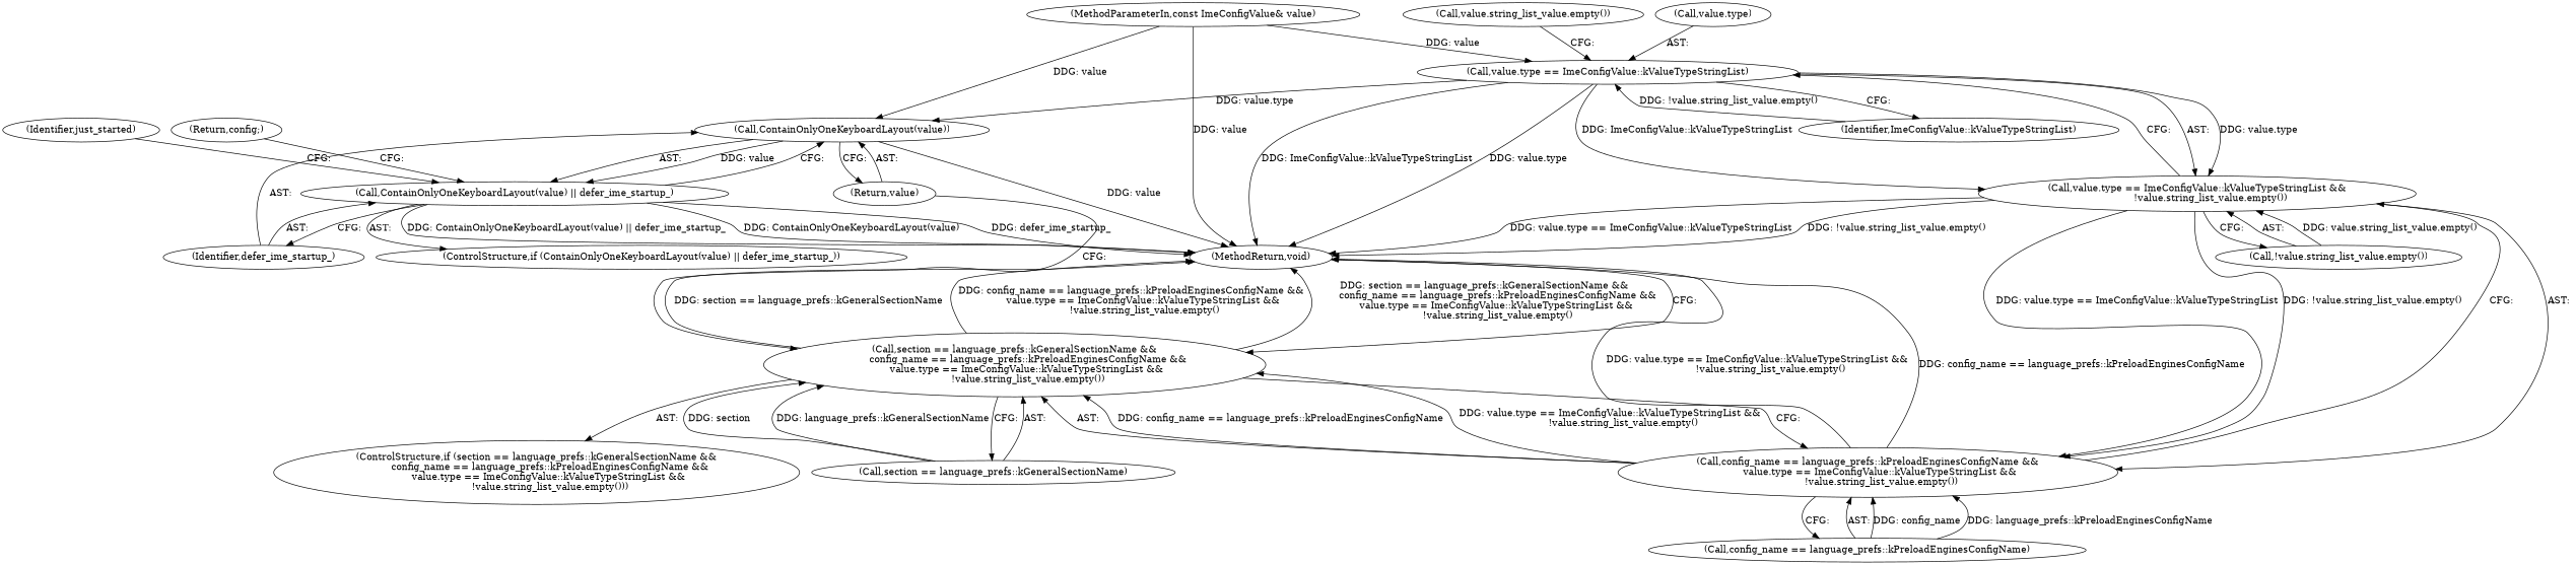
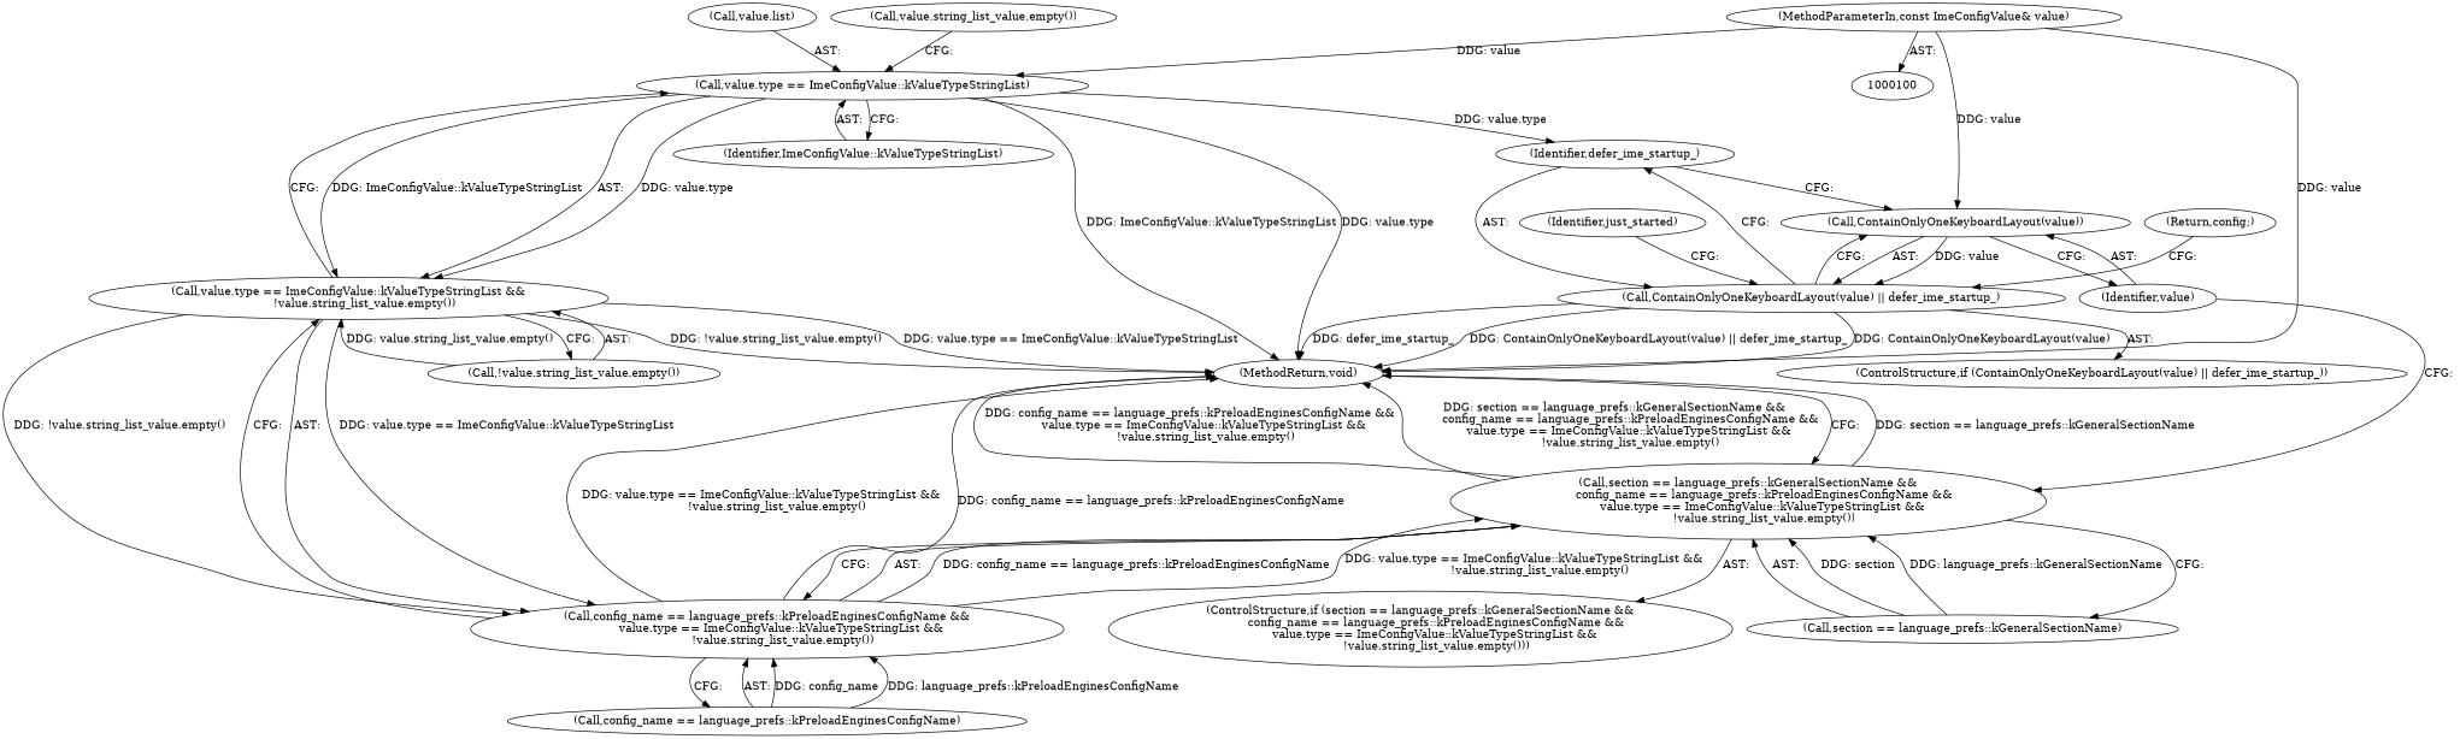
  digraph {
    n1 [label="(Call,value.type == ImeConfigValue::kValueTypeStringList)"]
    n2 [label="(Call,value.type == ImeConfigValue::kValueTypeStringList &&\n         !value.string_list_value.empty())"]
    n3 [label="(Call,ContainOnlyOneKeyboardLayout(value))"]
    n4 [label="(MethodReturn,void)"]
    n5 [label="(Identifier,ImeConfigValue::kValueTypeStringList)"]
    n6 [label="(Call,config_name == language_prefs::kPreloadEnginesConfigName &&\n        value.type == ImeConfigValue::kValueTypeStringList &&\n         !value.string_list_value.empty())"]
    n7 [label="(Call,!value.string_list_value.empty())"]
    n8 [label="(Call,ContainOnlyOneKeyboardLayout(value) || defer_ime_startup_)"]
-   n9 [label="(Return,value)"]
+   n9 [label="(Identifier,value)"]
    n10 [label="(Call,section == language_prefs::kGeneralSectionName &&\n         config_name == language_prefs::kPreloadEnginesConfigName &&\n        value.type == ImeConfigValue::kValueTypeStringList &&\n         !value.string_list_value.empty())"]
    n11 [label="(MethodParameterIn,const ImeConfigValue& value)"]
+   1000100
    n13 [label="(Call,config_name == language_prefs::kPreloadEnginesConfigName)"]
    n14 [label="(ControlStructure,if (section == language_prefs::kGeneralSectionName &&\n         config_name == language_prefs::kPreloadEnginesConfigName &&\n        value.type == ImeConfigValue::kValueTypeStringList &&\n         !value.string_list_value.empty()))"]
    n15 [label="(Call,section == language_prefs::kGeneralSectionName)"]
    n16 [label="(Identifier,defer_ime_startup_)"]
    n17 [label="(ControlStructure,if (ContainOnlyOneKeyboardLayout(value) || defer_ime_startup_))"]
    n18 [label="(Return,config;)"]
-   n19 [label="(Call,value.type)"]
+   n19 [label="(Call,value.list)"]
    n20 [label="(Identifier,just_started)"]
    n21 [label="(Call,value.string_list_value.empty())"]
    n1 -> n2 [label="AST: "]
    n1 -> n2 [label="DDG: value.type"]
    n1 -> n2 [label="DDG: ImeConfigValue::kValueTypeStringList"]
-   n1 -> n3 [label="DDG: value.type"]
+   n1 -> n16 [label="DDG: value.type"]
    n1 -> n4 [label="DDG: ImeConfigValue::kValueTypeStringList"]
    n1 -> n4 [label="DDG: value.type"]
    n1 -> n5 [label="CFG: "]
    n2 -> n1 [label="CFG: "]
    n2 -> n4 [label="DDG: value.type == ImeConfigValue::kValueTypeStringList"]
    n2 -> n4 [label="DDG: !value.string_list_value.empty()"]
    n2 -> n6 [label="AST: "]
    n2 -> n6 [label="DDG: value.type == ImeConfigValue::kValueTypeStringList"]
    n2 -> n6 [label="DDG: !value.string_list_value.empty()"]
    n2 -> n7 [label="CFG: "]
-   n3 -> n4 [label="DDG: value"]
    n3 -> n8 [label="AST: "]
    n3 -> n8 [label="DDG: value"]
    n3 -> n9 [label="CFG: "]
    n4 -> n10 [label="CFG: "]
-   n5 -> n1 [label="DDG: !value.string_list_value.empty()"]
+   n5 -> n1 [label="AST: "]
    n6 -> n2 [label="CFG: "]
    n6 -> n4 [label="DDG: value.type == ImeConfigValue::kValueTypeStringList &&\n         !value.string_list_value.empty()"]
    n6 -> n4 [label="DDG: config_name == language_prefs::kPreloadEnginesConfigName"]
    n6 -> n10 [label="AST: "]
    n6 -> n10 [label="DDG: config_name == language_prefs::kPreloadEnginesConfigName"]
    n6 -> n10 [label="DDG: value.type == ImeConfigValue::kValueTypeStringList &&\n         !value.string_list_value.empty()"]
    n6 -> n13 [label="CFG: "]
    n7 -> n2 [label="AST: "]
    n7 -> n2 [label="DDG: value.string_list_value.empty()"]
    n8 -> n3 [label="CFG: "]
    n8 -> n4 [label="DDG: ContainOnlyOneKeyboardLayout(value)"]
    n8 -> n4 [label="DDG: defer_ime_startup_"]
    n8 -> n4 [label="DDG: ContainOnlyOneKeyboardLayout(value) || defer_ime_startup_"]
    n8 -> n16 [label="CFG: "]
    n8 -> n17 [label="AST: "]
    n9 -> n3 [label="AST: "]
    n9 -> n10 [label="CFG: "]
    n10 -> n4 [label="DDG: section == language_prefs::kGeneralSectionName"]
    n10 -> n4 [label="DDG: config_name == language_prefs::kPreloadEnginesConfigName &&\n        value.type == ImeConfigValue::kValueTypeStringList &&\n         !value.string_list_value.empty()"]
    n10 -> n4 [label="DDG: section == language_prefs::kGeneralSectionName &&\n         config_name == language_prefs::kPreloadEnginesConfigName &&\n        value.type == ImeConfigValue::kValueTypeStringList &&\n         !value.string_list_value.empty()"]
    n10 -> n6 [label="CFG: "]
    n10 -> n14 [label="AST: "]
    n10 -> n15 [label="CFG: "]
    n11 -> n1 [label="DDG: value"]
    n11 -> n3 [label="DDG: value"]
    n11 -> n4 [label="DDG: value"]
+   n11 -> 1000100 [label="AST: "]
    n13 -> n6 [label="AST: "]
    n13 -> n6 [label="DDG: config_name"]
    n13 -> n6 [label="DDG: language_prefs::kPreloadEnginesConfigName"]
    n15 -> n10 [label="AST: "]
    n15 -> n10 [label="DDG: section"]
    n15 -> n10 [label="DDG: language_prefs::kGeneralSectionName"]
-   n16 -> n3 [label="AST: "]
+   n16 -> n3 [label="CFG: "]
    n16 -> n8 [label="AST: "]
    n18 -> n8 [label="CFG: "]
    n19 -> n1 [label="AST: "]
    n20 -> n8 [label="CFG: "]
    n21 -> n1 [label="CFG: "]
  }
